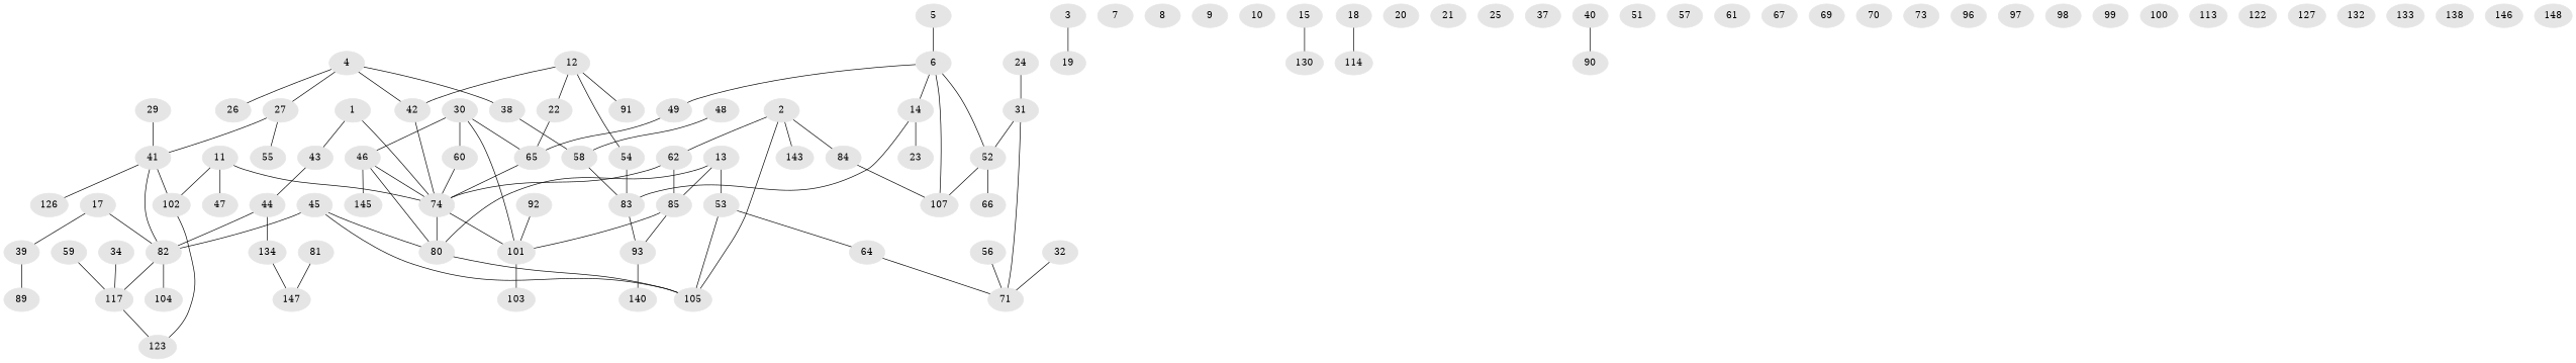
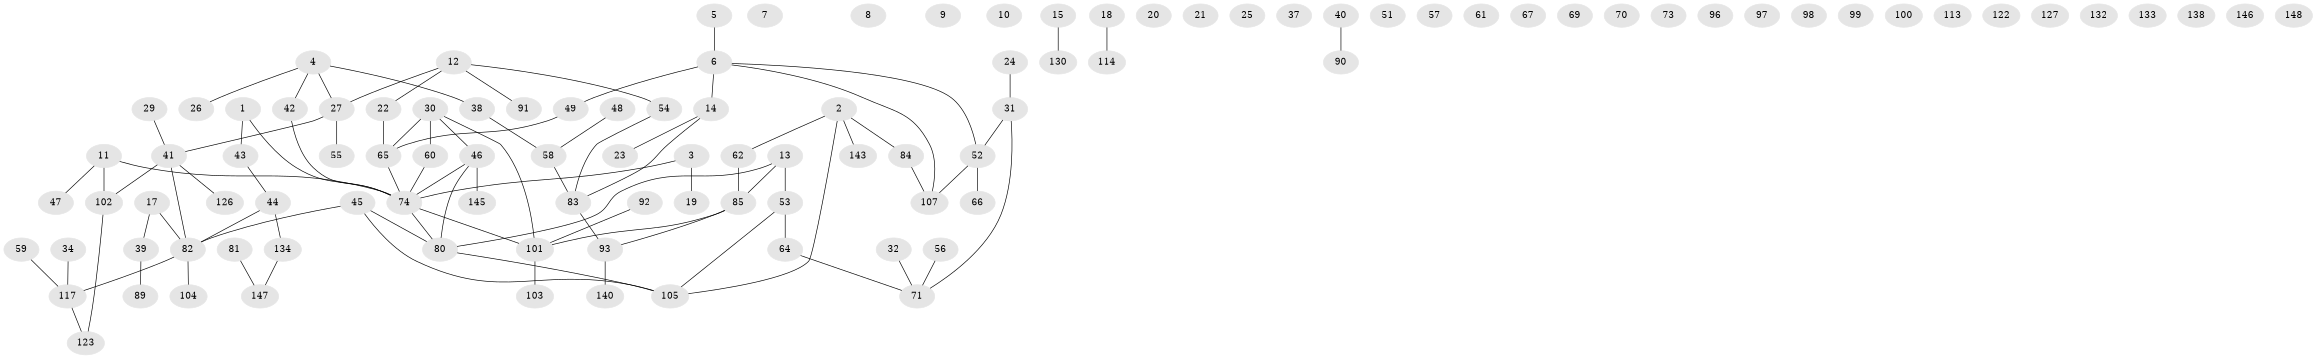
  graph {
    node [color=gray90 style=filled]
    1
    43
    74 [super="+78"]
    44 [super="+75"]
    80 [super="+86"]
    101 [super="+108"]
    2 [super="+28"]
    62 [super="+120"]
    84
    105 [super="+110"]
    143
    85 [super="+109"]
    107 [super="+139"]
    3 [super="+128"]
    19
    4 [super="+16"]
    26
    27 [super="+68"]
    38 [super="+106"]
    42
    41 [super="+50"]
    55
    58
    6 [super="+112"]
    14 [super="+79"]
    49
    52 [super="+72"]
    5
    11 [super="+87"]
    47
    102 [super="+116"]
    23 [super="+63"]
    83 [super="+88"]
    65 [super="+118"]
    66 [super="+77"]
    7
    8 [super="+137"]
    9
    10
    123
    12 [super="+115"]
    22 [super="+36"]
    54 [super="+141"]
    91
    13
    53
    64
    93 [super="+131"]
    130 [super="+142"]
    15
    17 [super="+33"]
    39
    82 [super="+144"]
    89
    117 [super="+121"]
    104
    18 [super="+95"]
    114
    20 [super="+124"]
    21
    31 [super="+136"]
    71 [super="+119"]
    24
    25
    126
    29
    30 [super="+35"]
    46 [super="+76"]
    60 [super="+94"]
    145
    103
    32
    34
    37
    40 [super="+111"]
    90
    134
    147
    45 [super="+135"]
    48 [super="+125"]
    51
    56
    57
    59 [super="+129"]
    61
    67
    69
    70
    73
    81
    140
    92
    96
    97
    98
    99 [super="+149"]
    100
    113
    122
    127
    132
    133
    138
    146
    148
    1 -- 43
    1 -- 74
    43 -- 44
    74 -- 80
    74 -- 101
    44 -- 82
    44 -- 134
    80 -- 105
    101 -- 103
    2 -- 62
    2 -- 84
    2 -- 105
    2 -- 143
    62 -- 85
    84 -- 107
    85 -- 101
    85 -- 93
-   62 -- 74
+   3 -- 74
    3 -- 19
    4 -- 26
    4 -- 27
    4 -- 38
    4 -- 42
    27 -- 41
    27 -- 55
    38 -- 58
    42 -- 74
    41 -- 102
    41 -- 82
    41 -- 126
    58 -- 83
    6 -- 107
    6 -- 14
    6 -- 49
    6 -- 52
    14 -- 23
    14 -- 83
    49 -- 65
    52 -- 107 [weight=2]
    52 -- 66
    5 -- 6
    11 -- 74
    11 -- 47
    11 -- 102
    102 -- 123
    83 -- 93
    65 -- 74
-   12 -- 42
+   12 -- 27
    12 -- 22
    12 -- 54
    12 -- 91
    22 -- 65
    54 -- 83
    13 -- 80
    13 -- 85
    13 -- 53
    53 -- 105
    53 -- 64
    64 -- 71
    93 -- 140
    15 -- 130
    17 -- 39
    17 -- 82
    39 -- 89
    82 -- 117
    82 -- 104
    117 -- 123
    18 -- 114
    31 -- 52
    31 -- 71
    24 -- 31 [weight=2]
    29 -- 41 [weight=2]
    30 -- 101
    30 -- 65
    30 -- 46
    30 -- 60
    46 -- 74
    46 -- 80
    46 -- 145
    60 -- 74
    32 -- 71
    34 -- 117
    40 -- 90
    134 -- 147
    45 -- 80
    45 -- 105
    45 -- 82
    48 -- 58
    56 -- 71
    59 -- 117
    81 -- 147
    92 -- 101
  }
